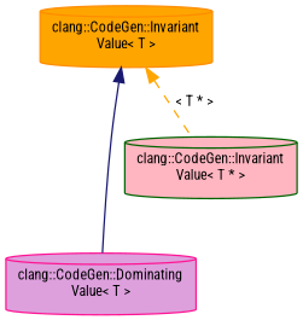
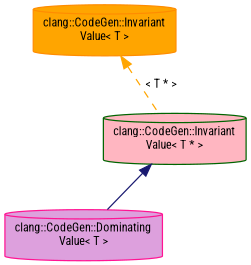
  digraph {
    fontname="Roboto Condensed"
    node [fontname="Roboto Condensed" fontsize=10 shape=cylinder style=filled]
    edge [dir=back fontname="Roboto Condensed" fontsize=10 labelfontname=Helvetica labelfontsize=10]
    n1 [color=darkorange fillcolor=orange fontcolor=black height=0.2 label="clang::CodeGen::Invariant\lValue\< T \>" width=0.4]
    n2 [color=deeppink fillcolor=plum height=0.2 label="clang::CodeGen::Dominating\lValue\< T \>" width=0.4]
    n3 [color=darkgreen fillcolor=lightpink height=0.2 label="clang::CodeGen::Invariant\lValue\< T * \>" width=0.4]
-   n1 -> n2 [color=midnightblue style=solid]
+   n3 -> n2 [color=midnightblue style=solid]
    n1 -> n3 [color=orange label=" \< T * \>" style=dashed]
  }
